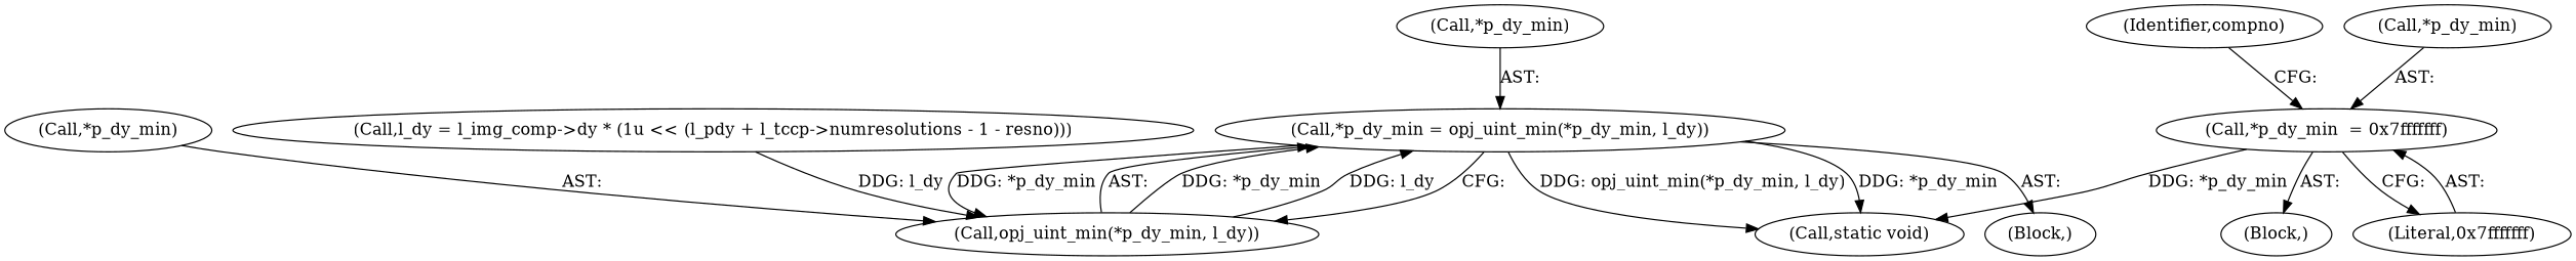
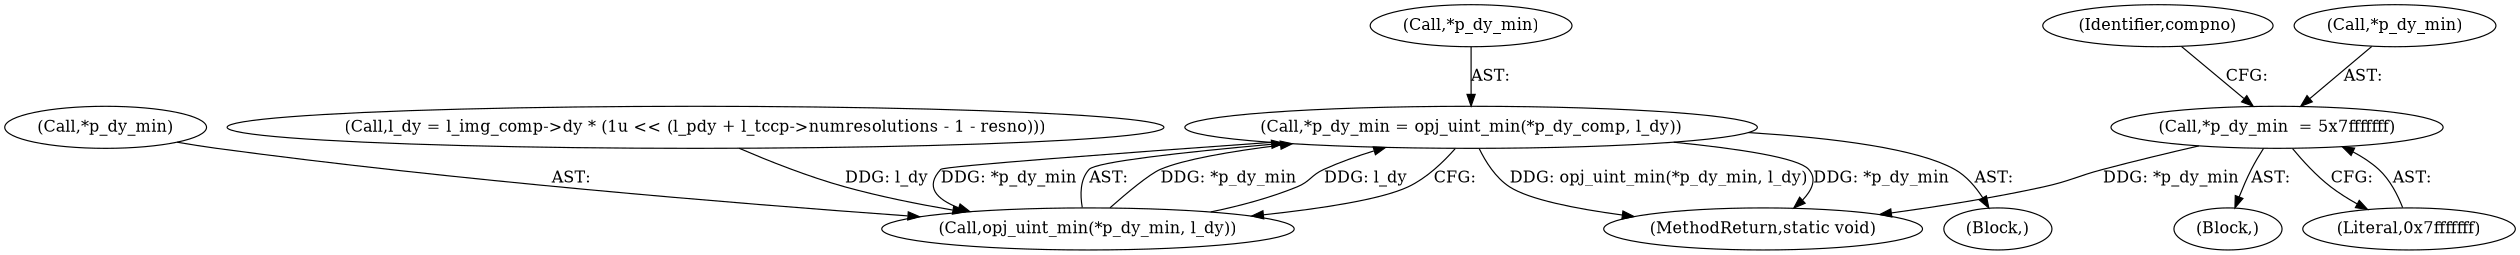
  digraph {
-   n1 [label="(Call,*p_dy_min  = 0x7fffffff)"]
-   n2 [label="(Call,static void)"]
+   n1 [label="(Call,*p_dy_min  = 5x7fffffff)"]
+   n2 [label="(MethodReturn,static void)"]
    n3 [label="(Block,)"]
    n4 [label="(Literal,0x7fffffff)"]
    n5 [label="(Call,opj_uint_min(*p_dy_min, l_dy))"]
-   n6 [label="(Call,*p_dy_min = opj_uint_min(*p_dy_min, l_dy))"]
+   n6 [label="(Call,*p_dy_min = opj_uint_min(*p_dy_comp, l_dy))"]
    n7 [label="(Block,)"]
    n8 [label="(Identifier,compno)"]
    n9 [label="(Call,*p_dy_min)"]
    n10 [label="(Call,l_dy = l_img_comp->dy * (1u << (l_pdy + l_tccp->numresolutions - 1 - resno)))"]
    n11 [label="(Call,*p_dy_min)"]
    n12 [label="(Call,*p_dy_min)"]
    n1 -> n2 [label="DDG: *p_dy_min"]
    n1 -> n3 [label="AST: "]
    n1 -> n4 [label="CFG: "]
    n4 -> n1 [label="AST: "]
    n5 -> n6 [label="AST: "]
    n5 -> n6 [label="DDG: *p_dy_min"]
    n5 -> n6 [label="DDG: l_dy"]
    n6 -> n2 [label="DDG: opj_uint_min(*p_dy_min, l_dy)"]
    n6 -> n2 [label="DDG: *p_dy_min"]
    n6 -> n5 [label="CFG: "]
    n6 -> n5 [label="DDG: *p_dy_min"]
    n6 -> n7 [label="AST: "]
    n8 -> n1 [label="CFG: "]
    n9 -> n5 [label="AST: "]
    n10 -> n5 [label="DDG: l_dy"]
    n11 -> n1 [label="AST: "]
    n12 -> n6 [label="AST: "]
  }
